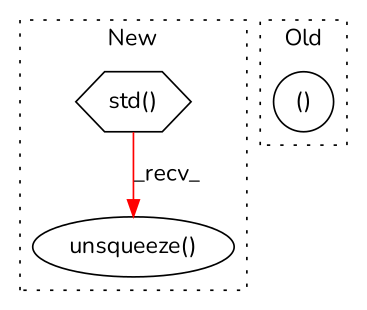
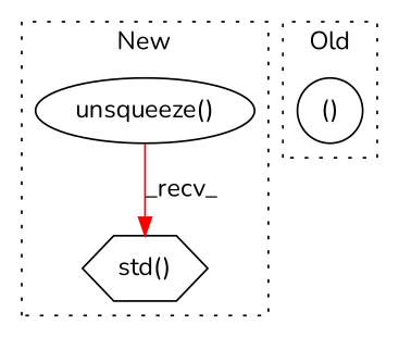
  digraph {
    fontname=Nunito
    node [a=75 fontname=Nunito]
    n1 [l="10,21" label="std()" s="6481,6526" shape=hexagon]
    n2 [l=102 label="unsqueeze()" s=6481 shape=ellipse]
    n3 [a=54 l=6 label="()" s=6205 shape=circle]
    subgraph cluster_1 {
      label=New
      style=dotted
      n1
      n2
    }
    subgraph cluster_2 {
      label=Old
      style=dotted
      n3
    }
-   n1 -> n2 [label=_recv_ color=red fontname=Nunito]
+   n2 -> n1 [label=_recv_ color=red fontname=Nunito]
  }
